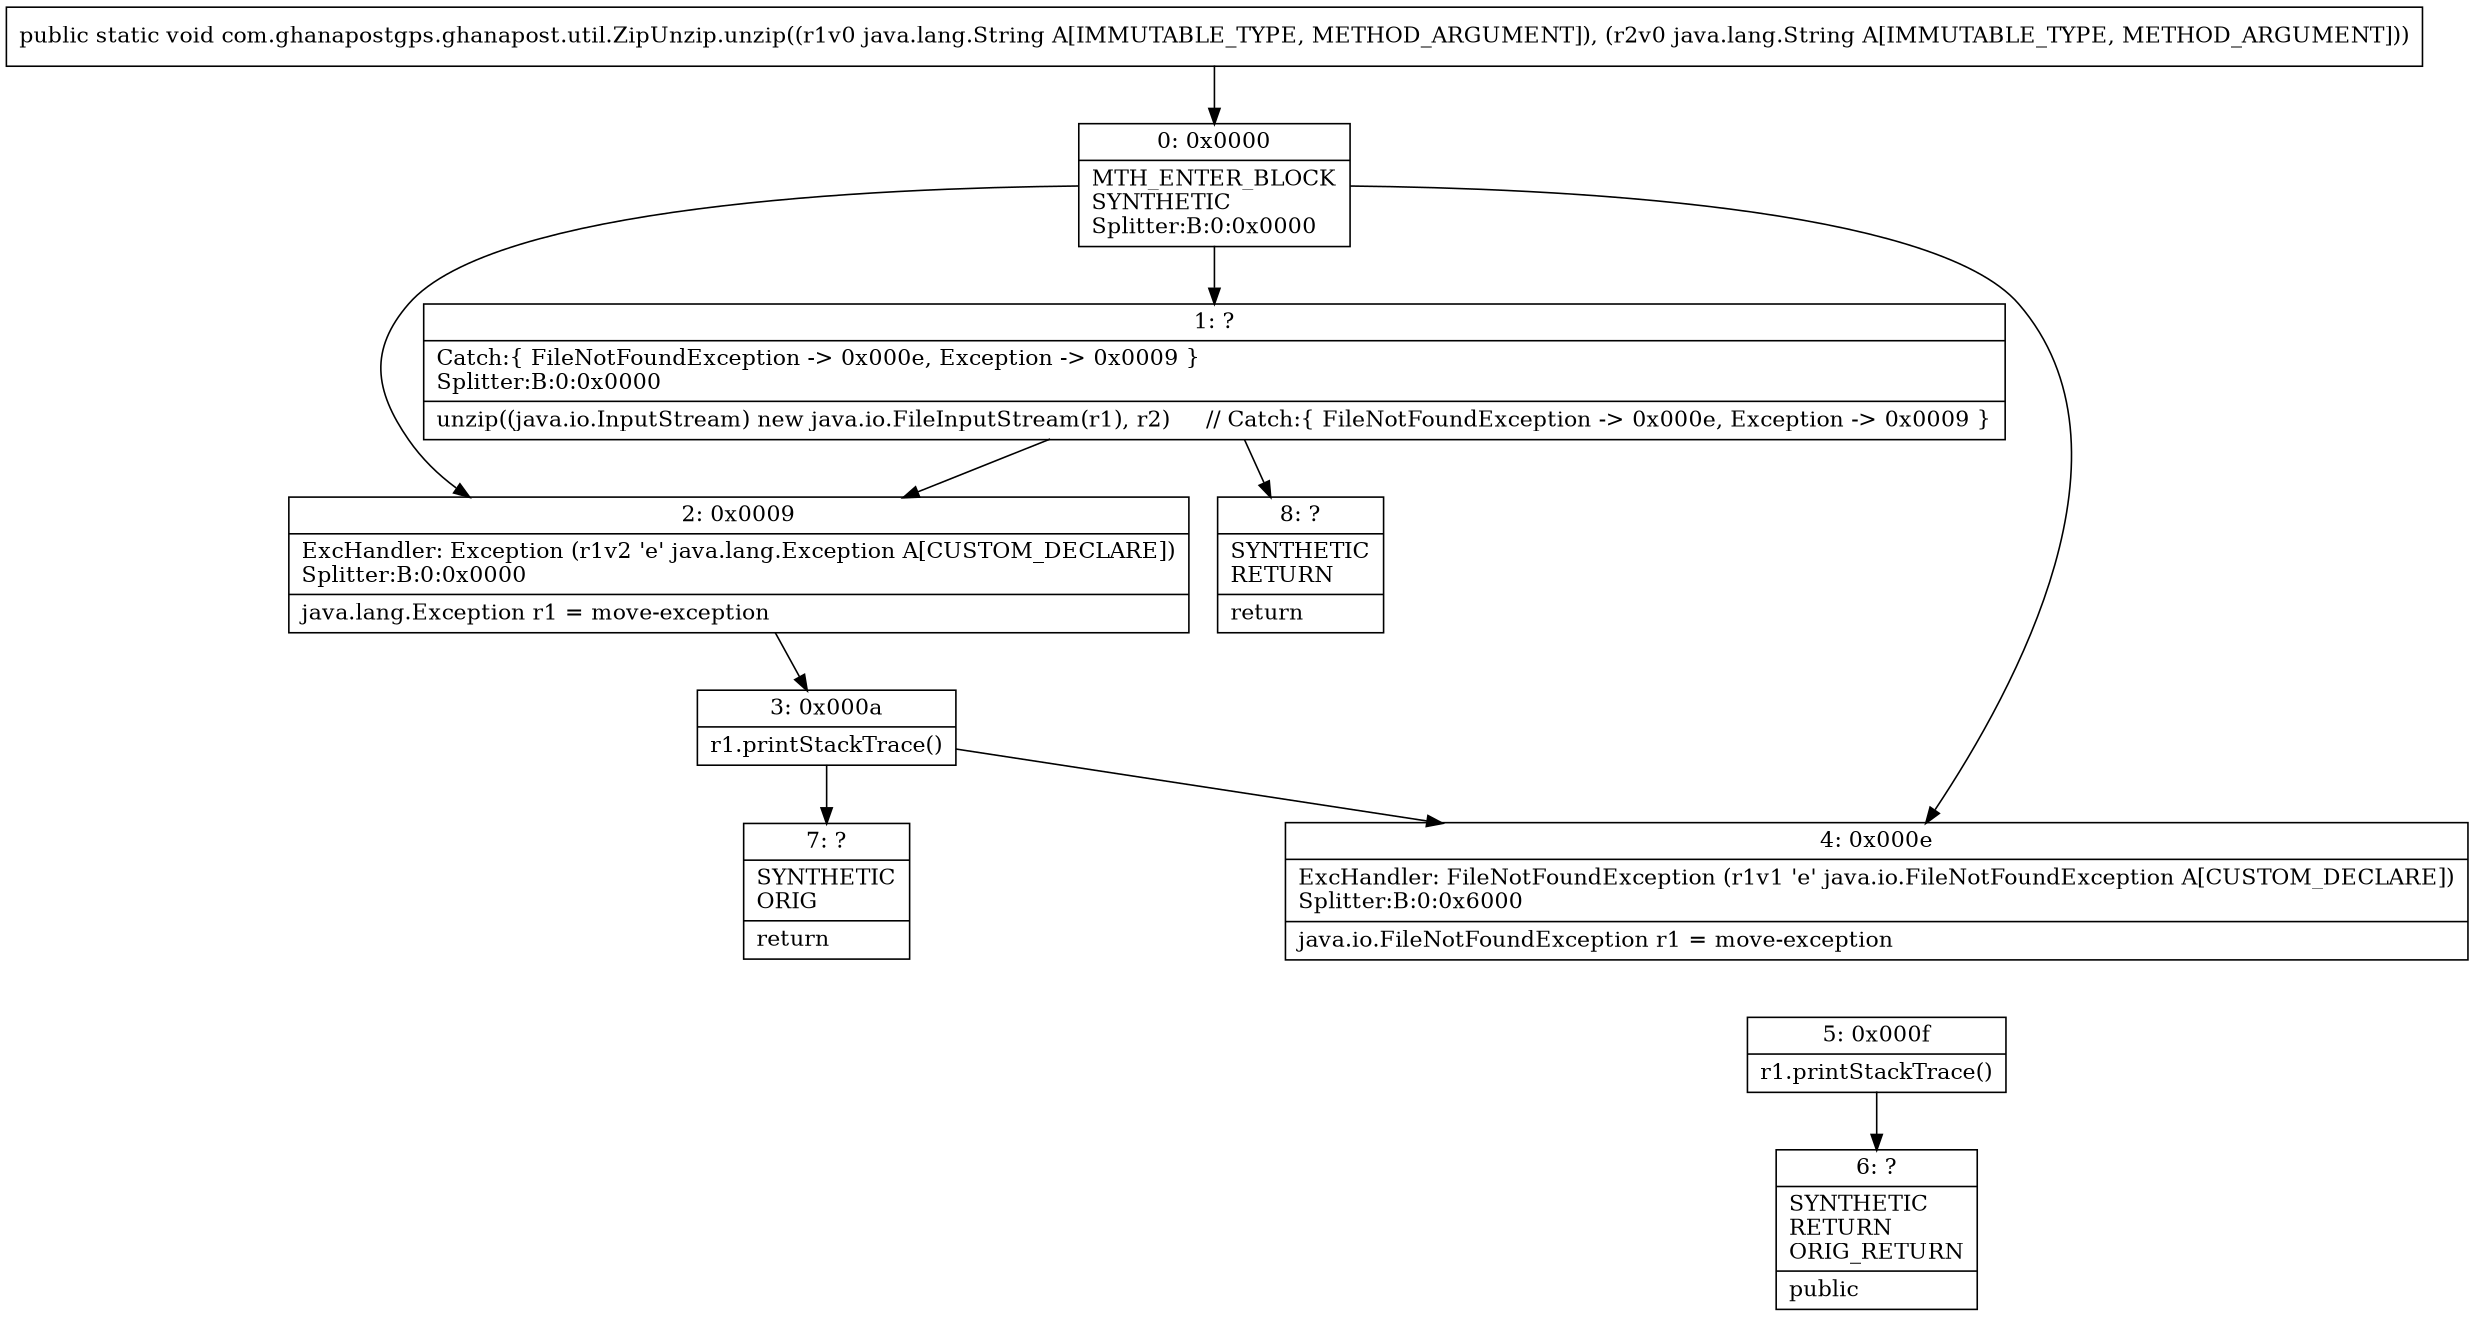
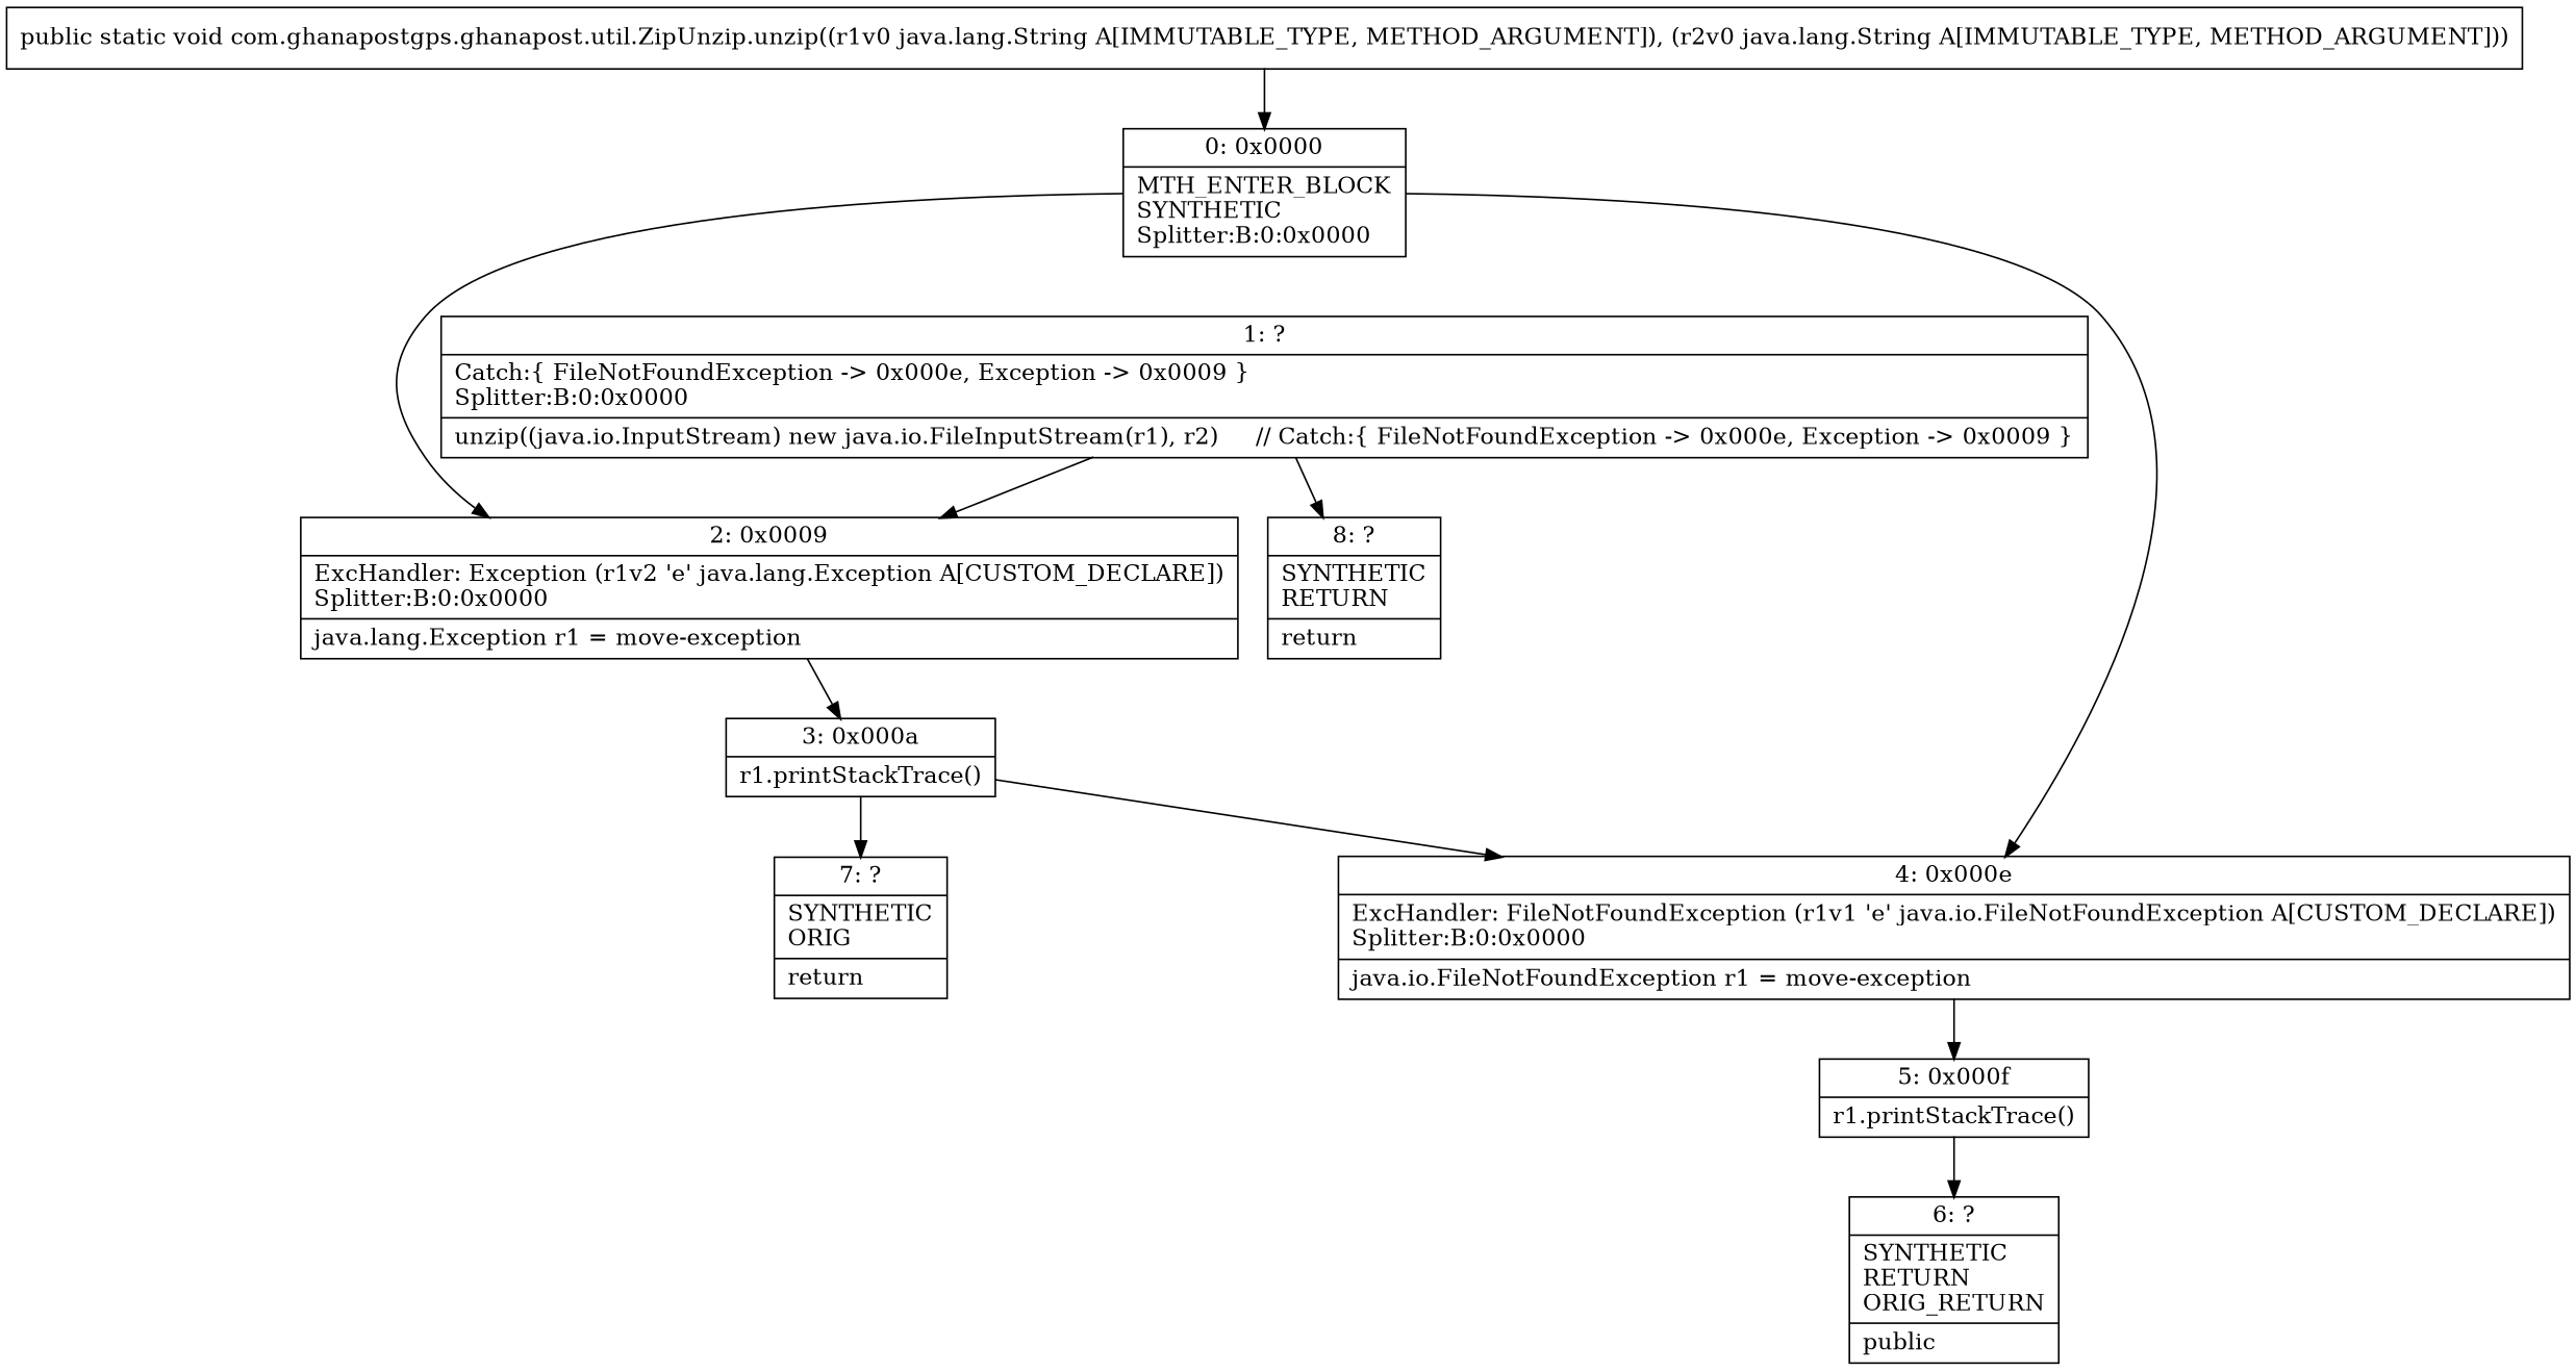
  digraph {
    node [shape=record]
    n1 [label="{0\:\ 0x0000|MTH_ENTER_BLOCK\lSYNTHETIC\lSplitter:B:0:0x0000\l}"]
    n2 [label="{1\:\ ?|Catch:\{ FileNotFoundException \-\> 0x000e, Exception \-\> 0x0009 \}\lSplitter:B:0:0x0000\l|unzip((java.io.InputStream) new java.io.FileInputStream(r1), r2)     \/\/ Catch:\{ FileNotFoundException \-\> 0x000e, Exception \-\> 0x0009 \}\l}"]
    n3 [label="{2\:\ 0x0009|ExcHandler: Exception (r1v2 'e' java.lang.Exception A[CUSTOM_DECLARE])\lSplitter:B:0:0x0000\l|java.lang.Exception r1 = move\-exception\l}"]
-   n4 [label="{4\:\ 0x000e|ExcHandler: FileNotFoundException (r1v1 'e' java.io.FileNotFoundException A[CUSTOM_DECLARE])\lSplitter:B:0:0x6000\l|java.io.FileNotFoundException r1 = move\-exception\l}"]
+   n4 [label="{4\:\ 0x000e|ExcHandler: FileNotFoundException (r1v1 'e' java.io.FileNotFoundException A[CUSTOM_DECLARE])\lSplitter:B:0:0x0000\l|java.io.FileNotFoundException r1 = move\-exception\l}"]
    n5 [label="{8\:\ ?|SYNTHETIC\lRETURN\l|return\l}"]
    n6 [label="{3\:\ 0x000a|r1.printStackTrace()\l}"]
    n7 [label="{5\:\ 0x000f|r1.printStackTrace()\l}"]
    n8 [label="{7\:\ ?|SYNTHETIC\lORIG\l|return\l}"]
    n9 [label="{6\:\ ?|SYNTHETIC\lRETURN\lORIG_RETURN\l|public\l}"]
    n10 [label="{public static void com.ghanapostgps.ghanapost.util.ZipUnzip.unzip((r1v0 java.lang.String A[IMMUTABLE_TYPE, METHOD_ARGUMENT]), (r2v0 java.lang.String A[IMMUTABLE_TYPE, METHOD_ARGUMENT])) }"]
-   n1 -> n2
    n1 -> n3
    n1 -> n4
    n2 -> n3
    n2 -> n5
    n3 -> n6
+   n4 -> n7
    n6 -> n4
    n6 -> n8
    n7 -> n9
    n10 -> n1
  }
